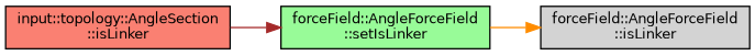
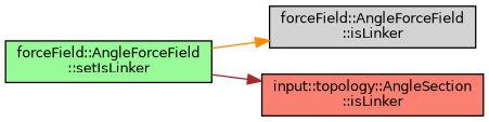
  digraph {
    rankdir=RL
    node [color=black fontname=Helvetica fontsize=10 shape=record style=filled]
    edge [dir=back fontname=Helvetica fontsize=10 labelfontname=Helvetica labelfontsize=10 style=solid]
    n1 [fillcolor=lightgrey fontcolor=black height=0.2 label="forceField::AngleForceField\l::isLinker" width=0.4]
    n2 [fillcolor=palegreen height=0.2 label="forceField::AngleForceField\l::setIsLinker" width=0.4]
    n3 [fillcolor=salmon height=0.2 label="input::topology::AngleSection\l::isLinker" width=0.4]
    n1 -> n2 [color=darkorange]
-   n2 -> n3 [color=brown]
+   n3 -> n2 [color=brown]
  }
